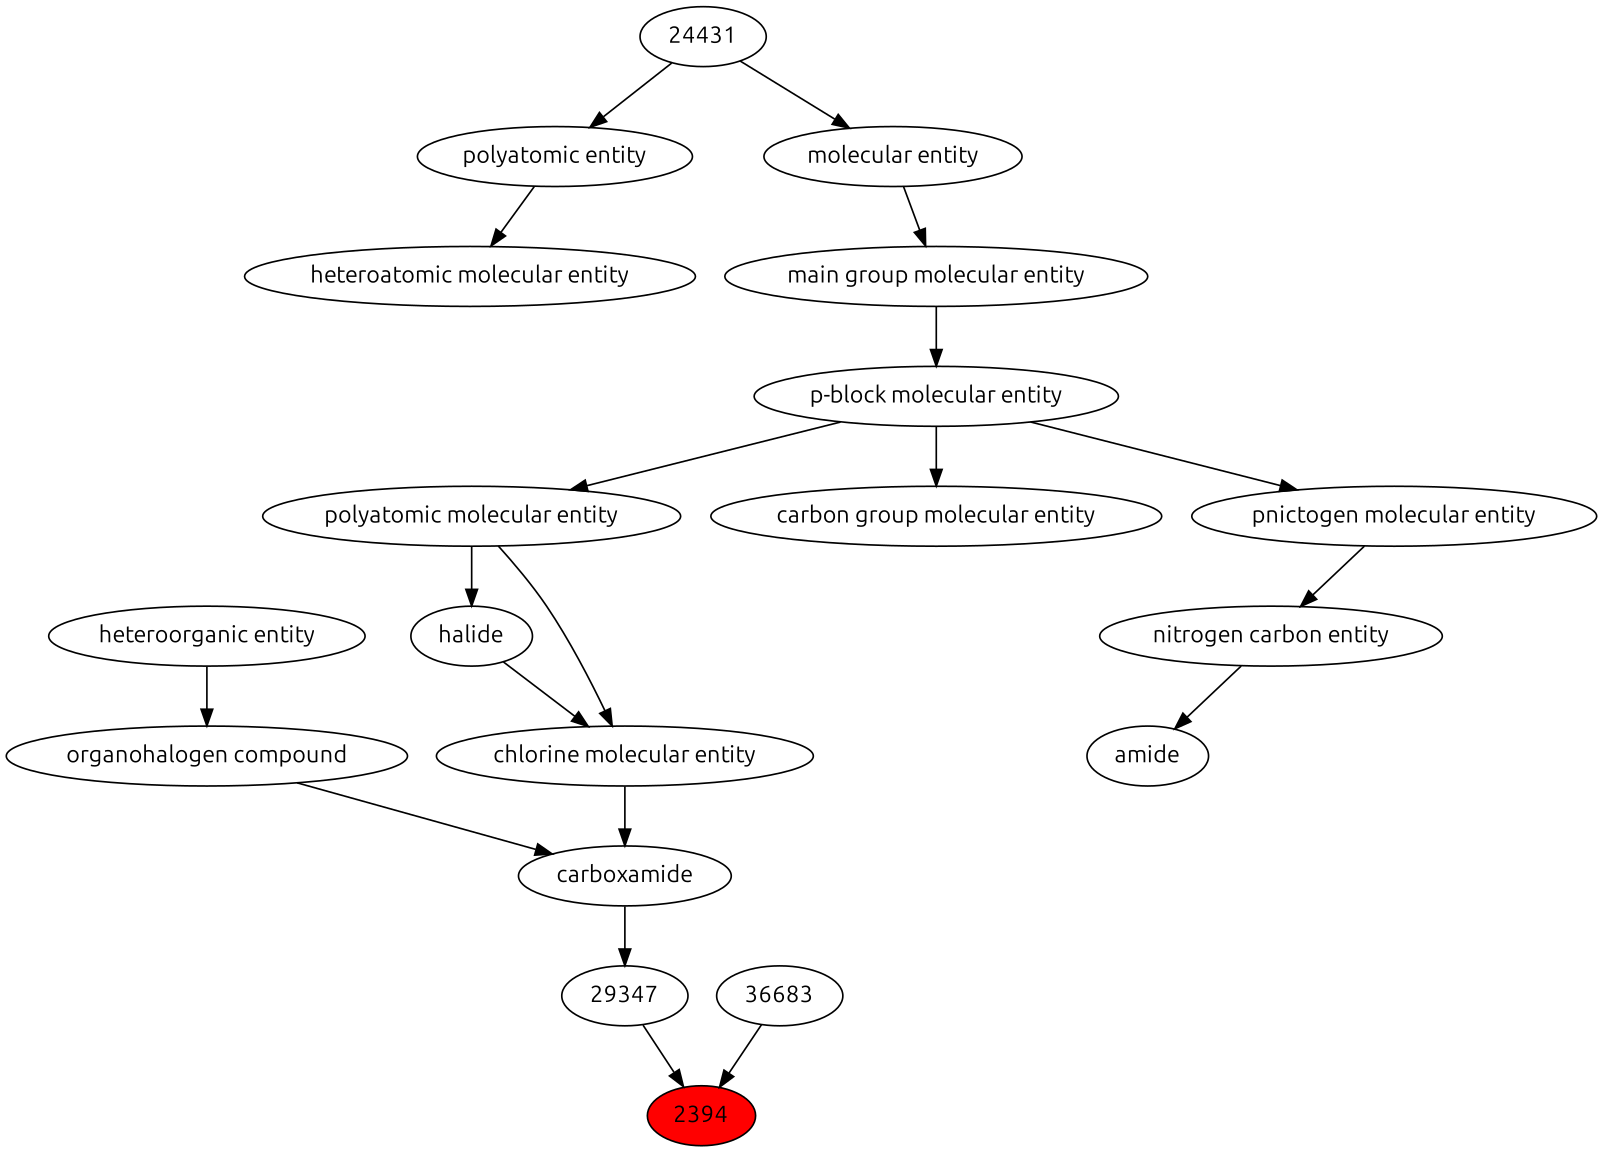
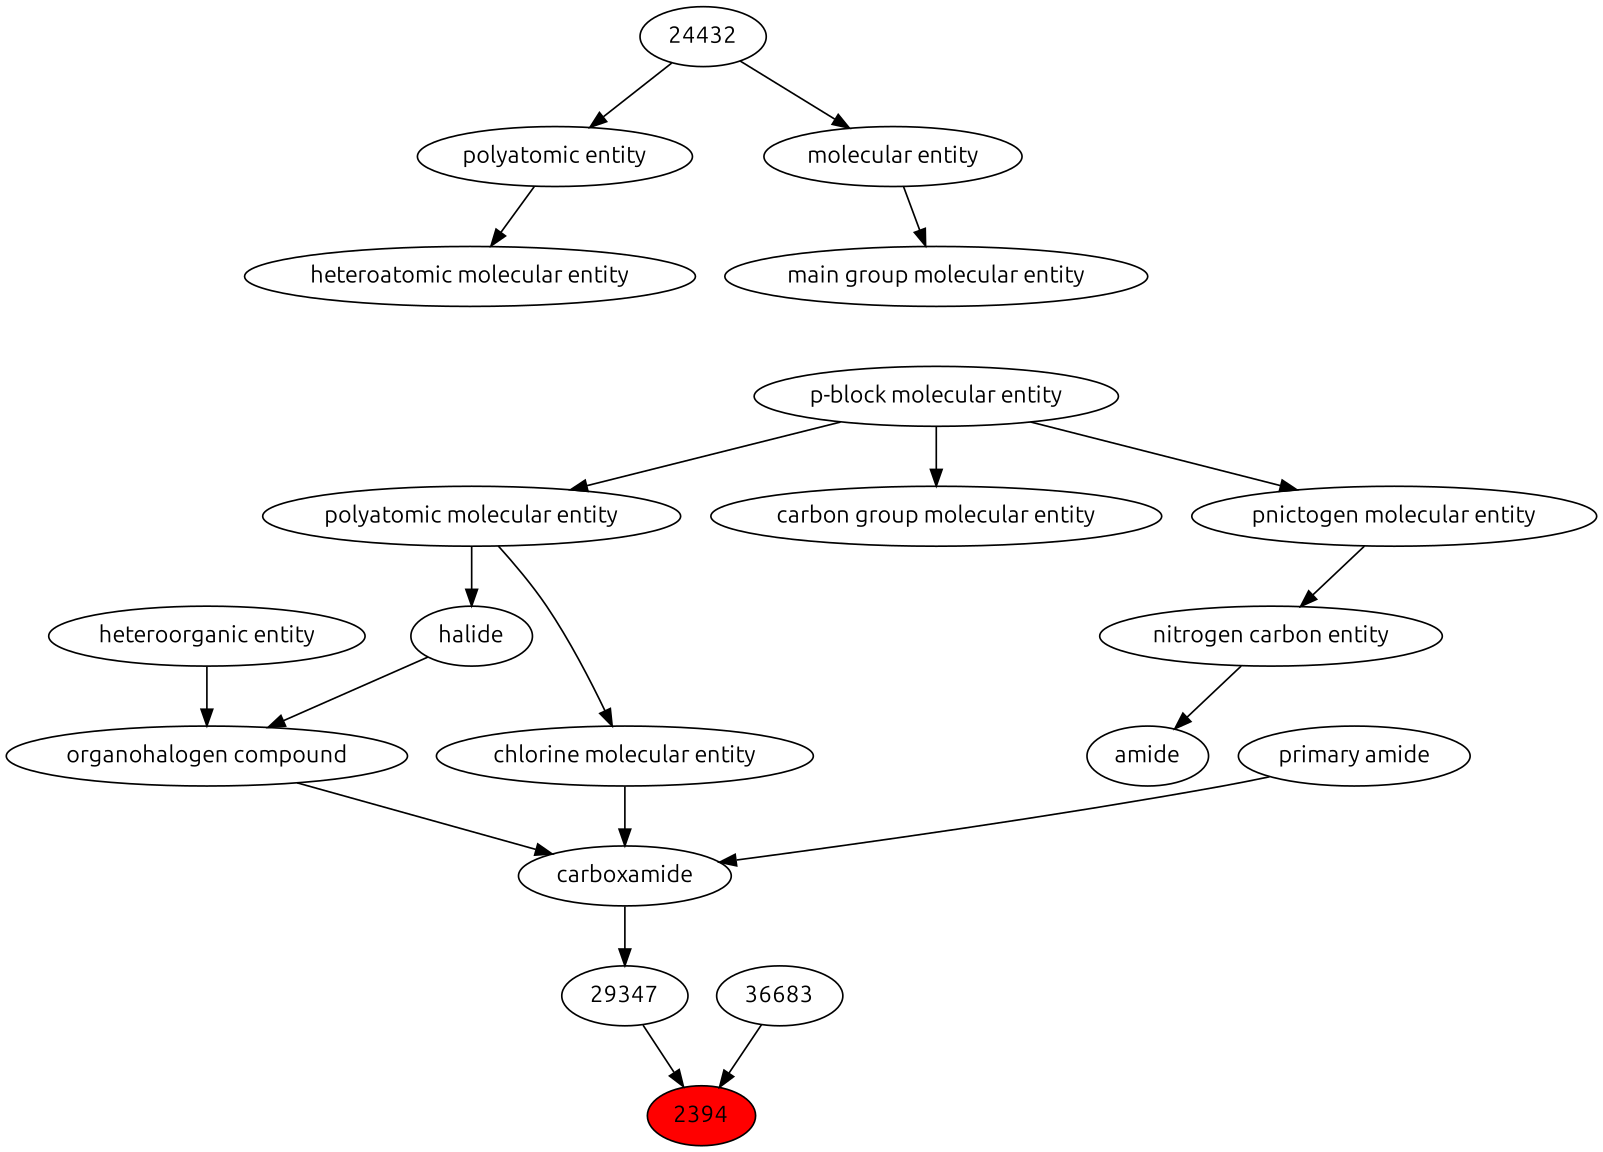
  digraph {
    fontname=Ubuntu
    node [fontname=Ubuntu]
    edge [fontname=Ubuntu]
    n1 [fillcolor=red label=2394 style=filled]
    n2 [label=29347]
    n3 [label=36683]
    n4 [label=carboxamide]
    n5 [label="organohalogen compound"]
    n6 [label="chlorine molecular entity"]
+   n7 [label="primary amide"]
    n8 [label="heteroorganic entity"]
    n9 [label=halide]
    n10 [label="polyatomic molecular entity"]
    n11 [label=amide]
    n12 [label="heteroatomic molecular entity"]
    n13 [label="p-block molecular entity"]
    n14 [label="carbon group molecular entity"]
    n15 [label="pnictogen molecular entity"]
    n16 [label="nitrogen carbon entity"]
    n17 [label="polyatomic entity"]
    n18 [label="main group molecular entity"]
    n19 [label="molecular entity"]
-   n20 [label=24431]
+   n20 [label=24432]
    n2 -> n1
    n3 -> n1
    n4 -> n2
    n5 -> n4
    n6 -> n4
+   n7 -> n4
    n8 -> n5
-   n9 -> n6
+   n9 -> n5
    n10 -> n6
    n10 -> n9
    n13 -> n10
    n13 -> n14
    n13 -> n15
    n15 -> n16
    n16 -> n11
    n17 -> n12
-   n18 -> n13
    n19 -> n18
    n20 -> n17
    n20 -> n19
  }
